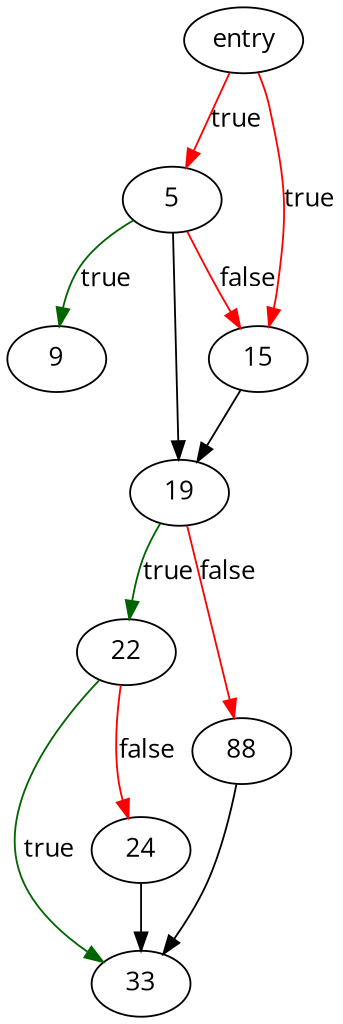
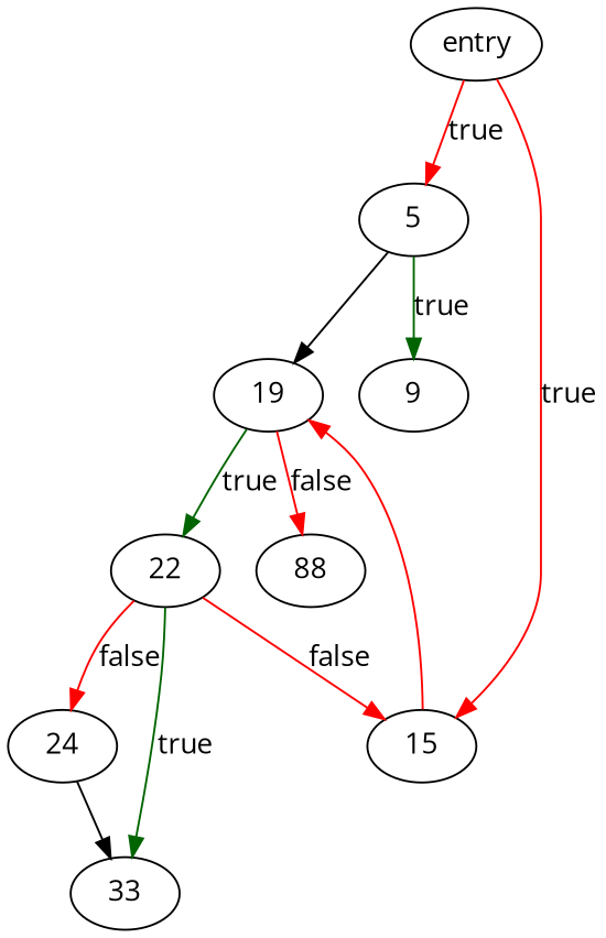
  digraph {
    fontname="Open Sans"
    node [fontname="Open Sans"]
    edge [color=red fontname="Open Sans"]
    n1 [label=entry]
    5
    15
    9
    19
    22
    n7 [label=88]
    24
    33
    n1 -> 5 [label=true]
    n1 -> 15 [label=true]
-   5 -> 15 [label=false]
+   22 -> 15 [label=false]
    5 -> 9 [color=darkgreen label=true]
    5 -> 19 [color=""]
-   15 -> 19 [color=""]
+   15 -> 19
    19 -> 22 [color=darkgreen label=true]
    19 -> n7 [label=false]
    22 -> 24 [label=false]
    22 -> 33 [color=darkgreen label=true]
-   n7 -> 33 [color=""]
    24 -> 33 [color=""]
  }
